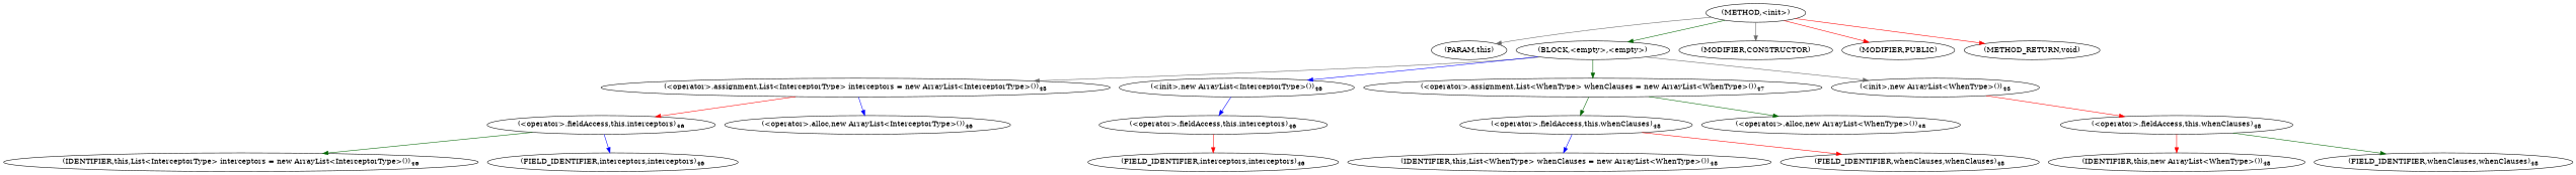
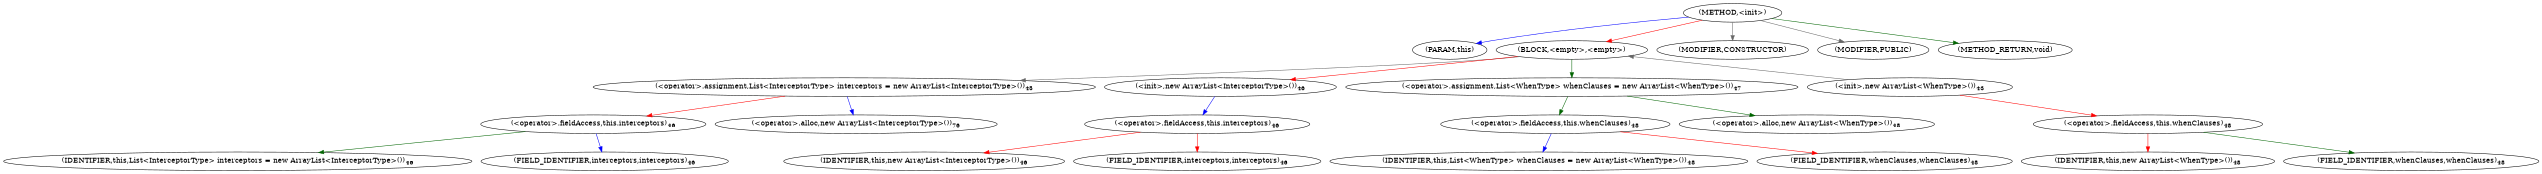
  digraph {
    edge [color=red]
    n1 [label=<(METHOD,&lt;init&gt;)>]
    n2 [label=<(PARAM,this)>]
    n3 [label=<(BLOCK,&lt;empty&gt;,&lt;empty&gt;)>]
    n4 [label=<(MODIFIER,CONSTRUCTOR)>]
    n5 [label=<(MODIFIER,PUBLIC)>]
    n6 [label=<(METHOD_RETURN,void)>]
    n7 [label=<(&lt;operator&gt;.assignment,List&lt;InterceptorType&gt; interceptors = new ArrayList&lt;InterceptorType&gt;())<SUB>45</SUB>>]
    n8 [label=<(&lt;init&gt;,new ArrayList&lt;InterceptorType&gt;())<SUB>46</SUB>>]
    n9 [label=<(&lt;operator&gt;.assignment,List&lt;WhenType&gt; whenClauses = new ArrayList&lt;WhenType&gt;())<SUB>47</SUB>>]
    n10 [label=<(&lt;init&gt;,new ArrayList&lt;WhenType&gt;())<SUB>43</SUB>>]
    n11 [label=<(&lt;operator&gt;.fieldAccess,this.interceptors)<SUB>46</SUB>>]
-   n12 [label=<(&lt;operator&gt;.alloc,new ArrayList&lt;InterceptorType&gt;())<SUB>46</SUB>>]
+   n12 [label=<(&lt;operator&gt;.alloc,new ArrayList&lt;InterceptorType&gt;())<SUB>76</SUB>>]
    n13 [label=<(&lt;operator&gt;.fieldAccess,this.interceptors)<SUB>46</SUB>>]
    n14 [label=<(&lt;operator&gt;.fieldAccess,this.whenClauses)<SUB>48</SUB>>]
    n15 [label=<(&lt;operator&gt;.alloc,new ArrayList&lt;WhenType&gt;())<SUB>48</SUB>>]
    n16 [label=<(&lt;operator&gt;.fieldAccess,this.whenClauses)<SUB>48</SUB>>]
    n17 [label=<(IDENTIFIER,this,List&lt;InterceptorType&gt; interceptors = new ArrayList&lt;InterceptorType&gt;())<SUB>46</SUB>>]
    n18 [label=<(FIELD_IDENTIFIER,interceptors,interceptors)<SUB>46</SUB>>]
+   n19 [label=<(IDENTIFIER,this,new ArrayList&lt;InterceptorType&gt;())<SUB>46</SUB>>]
    n20 [label=<(FIELD_IDENTIFIER,interceptors,interceptors)<SUB>46</SUB>>]
    n21 [label=<(IDENTIFIER,this,List&lt;WhenType&gt; whenClauses = new ArrayList&lt;WhenType&gt;())<SUB>48</SUB>>]
    n22 [label=<(FIELD_IDENTIFIER,whenClauses,whenClauses)<SUB>48</SUB>>]
    n23 [label=<(IDENTIFIER,this,new ArrayList&lt;WhenType&gt;())<SUB>48</SUB>>]
    n24 [label=<(FIELD_IDENTIFIER,whenClauses,whenClauses)<SUB>48</SUB>>]
-   n1 -> n2 [color=gray40]
-   n1 -> n3 [color=darkgreen]
+   n1 -> n2 [color=blue]
+   n1 -> n3
    n1 -> n4 [color=gray40]
-   n1 -> n5
-   n1 -> n6
+   n1 -> n5 [color=gray40]
+   n1 -> n6 [color=darkgreen]
    n3 -> n7 [color=gray40]
-   n3 -> n8 [color=blue]
+   n3 -> n8
    n3 -> n9 [color=darkgreen]
-   n3 -> n10 [color=gray40]
+   n10 -> n3 [color=gray40]
    n7 -> n11
    n7 -> n12 [color=blue]
    n8 -> n13 [color=blue]
    n9 -> n14 [color=darkgreen]
    n9 -> n15 [color=darkgreen]
    n10 -> n16
    n11 -> n17 [color=darkgreen]
    n11 -> n18 [color=blue]
+   n13 -> n19
    n13 -> n20
    n14 -> n21 [color=blue]
    n14 -> n22
    n16 -> n23
    n16 -> n24 [color=darkgreen]
  }
